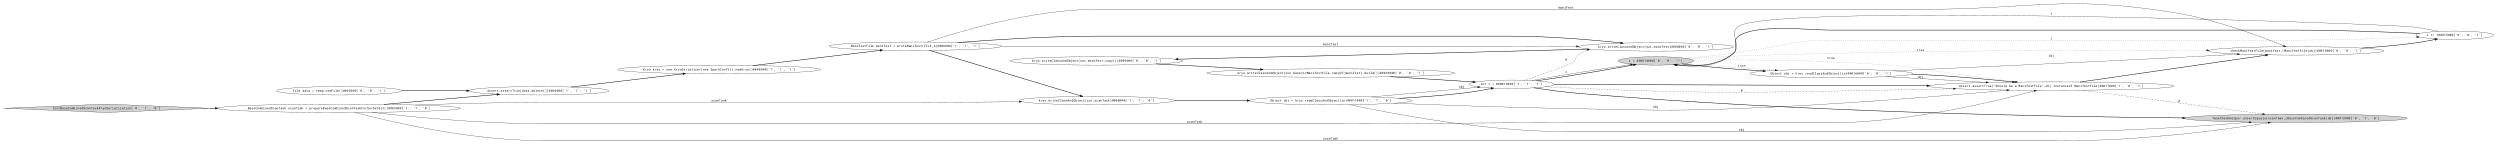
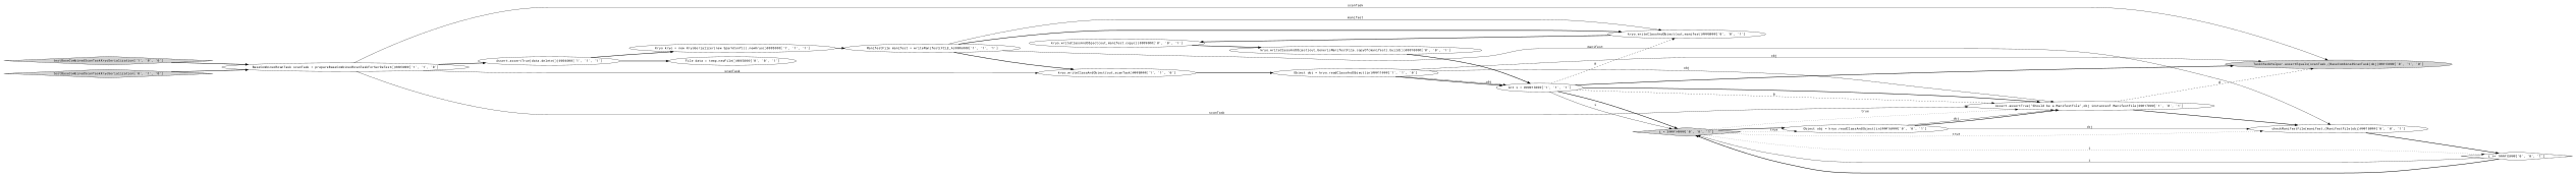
  digraph {
    fontname="Roboto Mono"
    rankdir=LR
    node [fillcolor=white fontname="Roboto Mono" shape=ellipse style=filled]
    edge [fontname="Roboto Mono" style=bold]
    n1 [label="kryo.writeClassAndObject(out,manifest.copy())@@@9@@@['0', '0', '1']"]
    n2 [label="kryo.writeClassAndObject(out,GenericManifestFile.copyOf(manifest).build())@@@10@@@['0', '0', '1']"]
    n3 [label="int i = 0@@@13@@@['1', '1', '1']"]
    n4 [label="kryo.writeClassAndObject(out,manifest)@@@8@@@['0', '0', '1']"]
    n5 [label="checkManifestFile(manifest,(ManifestFile)obj)@@@18@@@['0', '0', '1']"]
-   n6 [label="i += 1@@@15@@@['0', '0', '1']"]
-   n7 [fillcolor=lightgray label="i < 3@@@14@@@['0', '0', '1']"]
+   n6 [label="i += 1@@@15@@@['0', '0', '1']" shape=diamond]
+   n7 [fillcolor=lightgray label="i < 3@@@14@@@['0', '0', '1']" shape=diamond]
    n8 [label="Object obj = kryo.readClassAndObject(in)@@@11@@@['1', '1', '0']"]
    n9 [fillcolor=lightgray label="TaskCheckHelper.assertEquals(scanTask,(BaseCombinedScanTask)obj)@@@13@@@['0', '1', '0']"]
    n10 [label="Assert.assertTrue(\"Should be a ManifestFile\",obj instanceof ManifestFile)@@@17@@@['1', '0', '1']"]
    n11 [label="Object obj = kryo.readClassAndObject(in)@@@16@@@['0', '0', '1']"]
    n12 [label="ManifestFile manifest = writeManifest(FILE_A)@@@6@@@['1', '1', '1']"]
    n13 [label="kryo.writeClassAndObject(out,scanTask)@@@8@@@['1', '1', '0']"]
+   n14 [fillcolor=lightgray label="testBaseCombinedScanTaskKryoSerialization['1', '0', '0']" shape=diamond]
    n15 [label="BaseCombinedScanTask scanTask = prepareBaseCombinedScanTaskForSerDeTest()@@@3@@@['1', '1', '0']"]
    n16 [label="Assert.assertTrue(data.delete())@@@4@@@['1', '1', '1']"]
    n17 [label="File data = temp.newFile()@@@3@@@['0', '0', '1']"]
    n18 [label="Kryo kryo = new KryoSerializer(new SparkConf()).newKryo()@@@5@@@['1', '1', '1']"]
    n19 [fillcolor=lightgray label="testBaseCombinedScanTaskKryoSerialization['0', '1', '0']" shape=diamond]
    n1 -> n2
    n2 -> n3
    n3 -> n4 [label=0 style=dashed]
    n3 -> n7 [label=i style=solid]
    n3 -> n7
    n3 -> n9
    n3 -> n10 [label=0 style=dashed]
    n3 -> n10
    n4 -> n1
    n5 -> n6
    n6 -> n7 [label=i style=solid]
    n6 -> n7
    n7 -> n5 [label=true style=dotted]
    n7 -> n6 [label=i style=dotted]
    n7 -> n10 [label=true style=dotted]
    n7 -> n11 [label=true style=dotted]
    n7 -> n11
    n8 -> n3
    n8 -> n3 [label=obj style=solid]
    n8 -> n9 [label=obj style=solid]
    n8 -> n10 [label=obj style=solid]
    n10 -> n5
    n10 -> n9 [label=0 style=dashed]
    n11 -> n5 [label=obj style=solid]
    n11 -> n10 [label=obj style=solid]
    n11 -> n10
    n12 -> n4
    n12 -> n4 [label=manifest style=solid]
    n12 -> n5 [label=manifest style=solid]
    n12 -> n13
    n13 -> n8
+   n14 -> n15
    n15 -> n9 [label=scanTask style=solid]
    n15 -> n10 [label=scanTask style=solid]
    n15 -> n13 [label=scanTask style=solid]
    n15 -> n16
    n16 -> n18
-   n17 -> n16
+   n16 -> n17
    n18 -> n12
    n19 -> n15
  }
